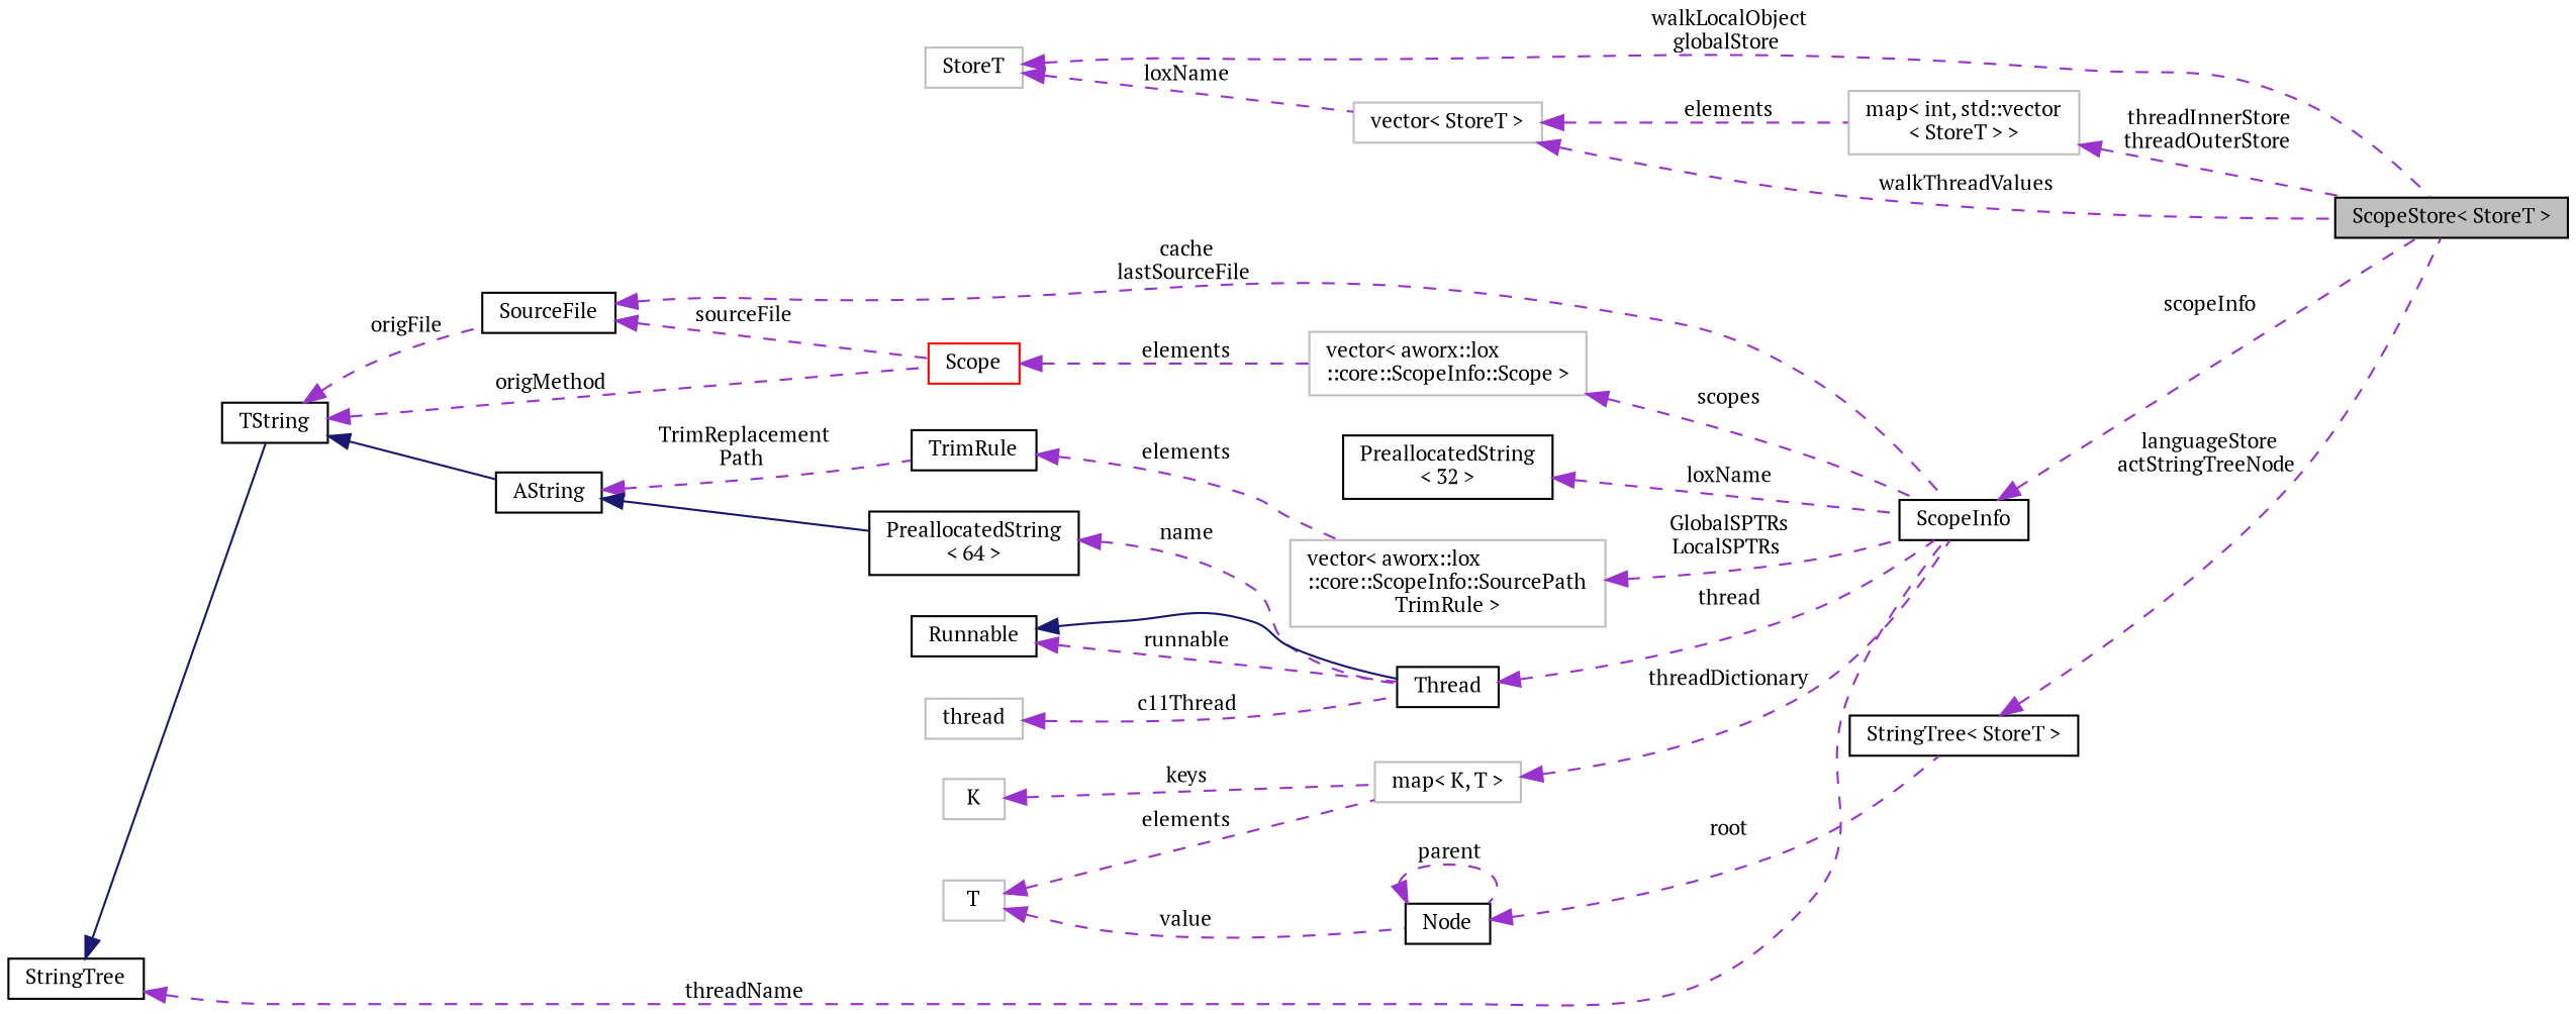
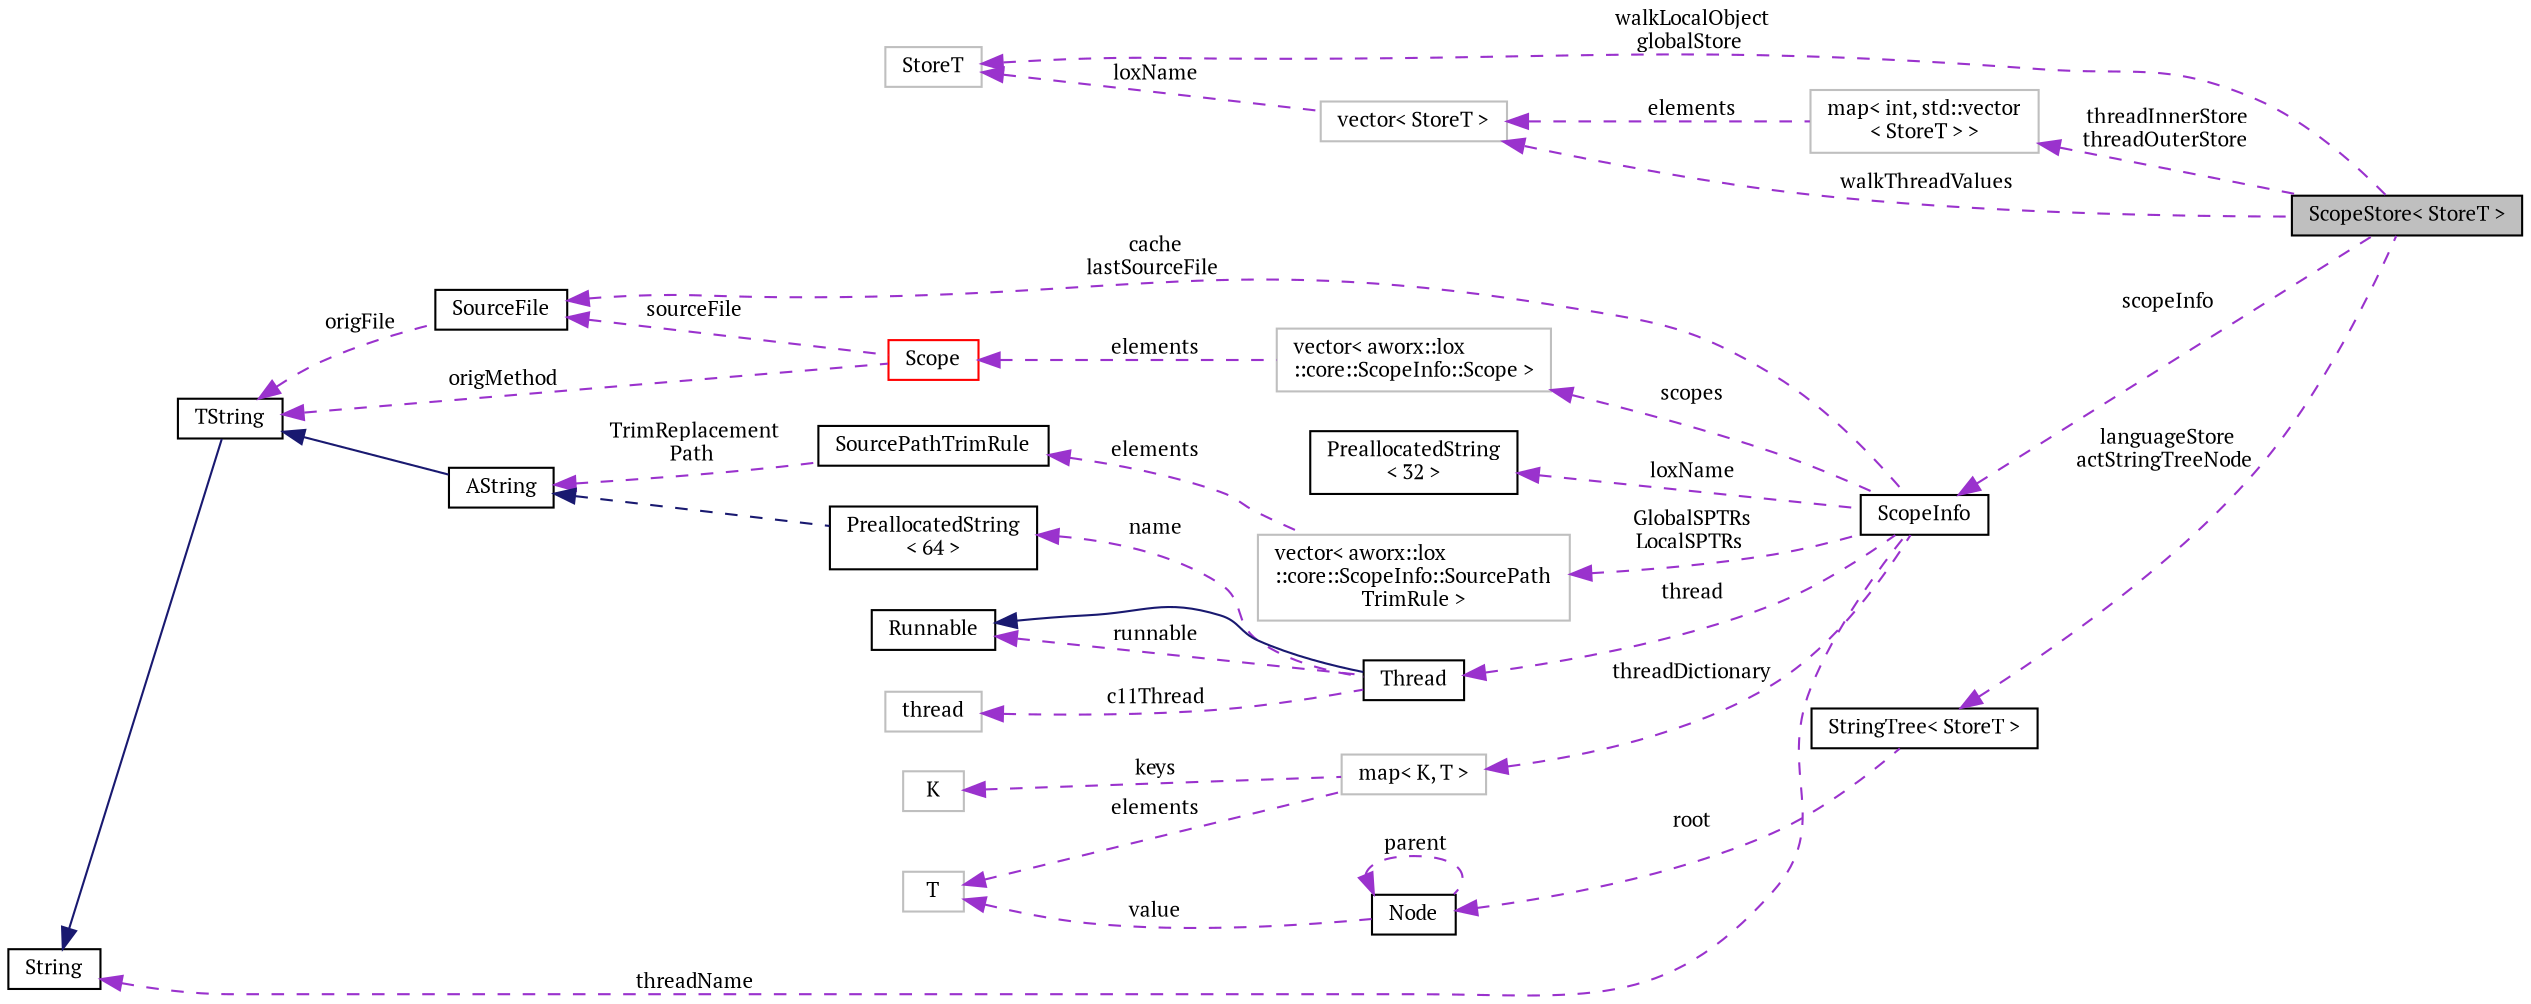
  digraph {
    fontname="PT Serif"
    rankdir=LR
    node [color=black fillcolor=white fontname="PT Serif" fontsize=10 shape=record style=filled]
    edge [color=darkorchid3 dir=back fontname="PT Serif" fontsize=10 labelfontname=Helvetica labelfontsize=10 style=dashed]
    n1 [fillcolor=grey75 fontcolor=black height=0.2 label="ScopeStore\< StoreT \>" width=0.4]
    n2 [color=grey75 height=0.2 label="map\< int, std::vector\l\< StoreT \> \>" width=0.4]
    n3 [color=grey75 height=0.2 label="vector\< StoreT \>" width=0.4]
    n4 [color=grey75 height=0.2 label=StoreT width=0.4]
    n5 [height=0.2 label=ScopeInfo width=0.4]
    n6 [color=grey75 height=0.2 label="map\< K, T \>" width=0.4]
    n7 [color=grey75 height=0.2 label=K width=0.4]
    n8 [color=grey75 height=0.2 label=T width=0.4]
    n9 [height=0.2 label="Node" width=0.4]
    n10 [height=0.2 label="StringTree\< StoreT \>" width=0.4]
-   n11 [height=0.2 label=StringTree width=0.4]
+   n11 [height=0.2 label=String width=0.4]
    n12 [height=0.2 label=TString width=0.4]
    n13 [height=0.2 label=SourceFile width=0.4]
    n14 [color=red height=0.2 label=Scope width=0.4]
    n15 [height=0.2 label=AString width=0.4]
    n16 [color=grey75 height=0.2 label="vector\< aworx::lox\l::core::ScopeInfo::Scope \>" width=0.4]
-   n17 [height=0.2 label=TrimRule width=0.4]
+   n17 [height=0.2 label=SourcePathTrimRule width=0.4]
    n18 [height=0.2 label="PreallocatedString\l\< 64 \>" width=0.4]
    n19 [color=grey75 height=0.2 label="vector\< aworx::lox\l::core::ScopeInfo::SourcePath\lTrimRule \>" width=0.4]
    n20 [height=0.2 label="PreallocatedString\l\< 32 \>" width=0.4]
    n21 [height=0.2 label=Thread width=0.4]
    n22 [height=0.2 label=Runnable width=0.4]
    n23 [color=grey75 height=0.2 label=thread width=0.4]
    n2 -> n1 [label=" threadInnerStore\nthreadOuterStore"]
    n3 -> n1 [label=" walkThreadValues"]
    n3 -> n2 [label=" elements"]
    n4 -> n1 [label=" walkLocalObject\nglobalStore"]
    n4 -> n3 [label=" loxName"]
    n5 -> n1 [label=" scopeInfo"]
    n6 -> n5 [label=" threadDictionary"]
    n7 -> n6 [label=" keys"]
    n8 -> n6 [label=" elements"]
    n8 -> n9 [label=" value"]
    n9 -> n9 [label=" parent"]
    n9 -> n10 [label=" root"]
    n10 -> n1 [label=" languageStore\nactStringTreeNode"]
    n11 -> n5 [label=" threadName"]
    n11 -> n12 [color=midnightblue style=solid]
    n12 -> n13 [label=" origFile"]
    n12 -> n14 [label=" origMethod"]
    n12 -> n15 [color=midnightblue style=solid]
    n13 -> n5 [label=" cache\nlastSourceFile"]
    n13 -> n14 [label=" sourceFile"]
    n14 -> n16 [label=" elements"]
    n15 -> n17 [label=" TrimReplacement\nPath"]
-   n15 -> n18 [color=midnightblue style=solid]
+   n15 -> n18 [color=midnightblue]
    n16 -> n5 [label=" scopes"]
    n17 -> n19 [label=" elements"]
    n18 -> n21 [label=" name"]
    n19 -> n5 [label=" GlobalSPTRs\nLocalSPTRs"]
    n20 -> n5 [label=" loxName"]
    n21 -> n5 [label=" thread"]
    n22 -> n21 [color=midnightblue style=solid]
    n22 -> n21 [label=" runnable"]
    n23 -> n21 [label=" c11Thread"]
  }
